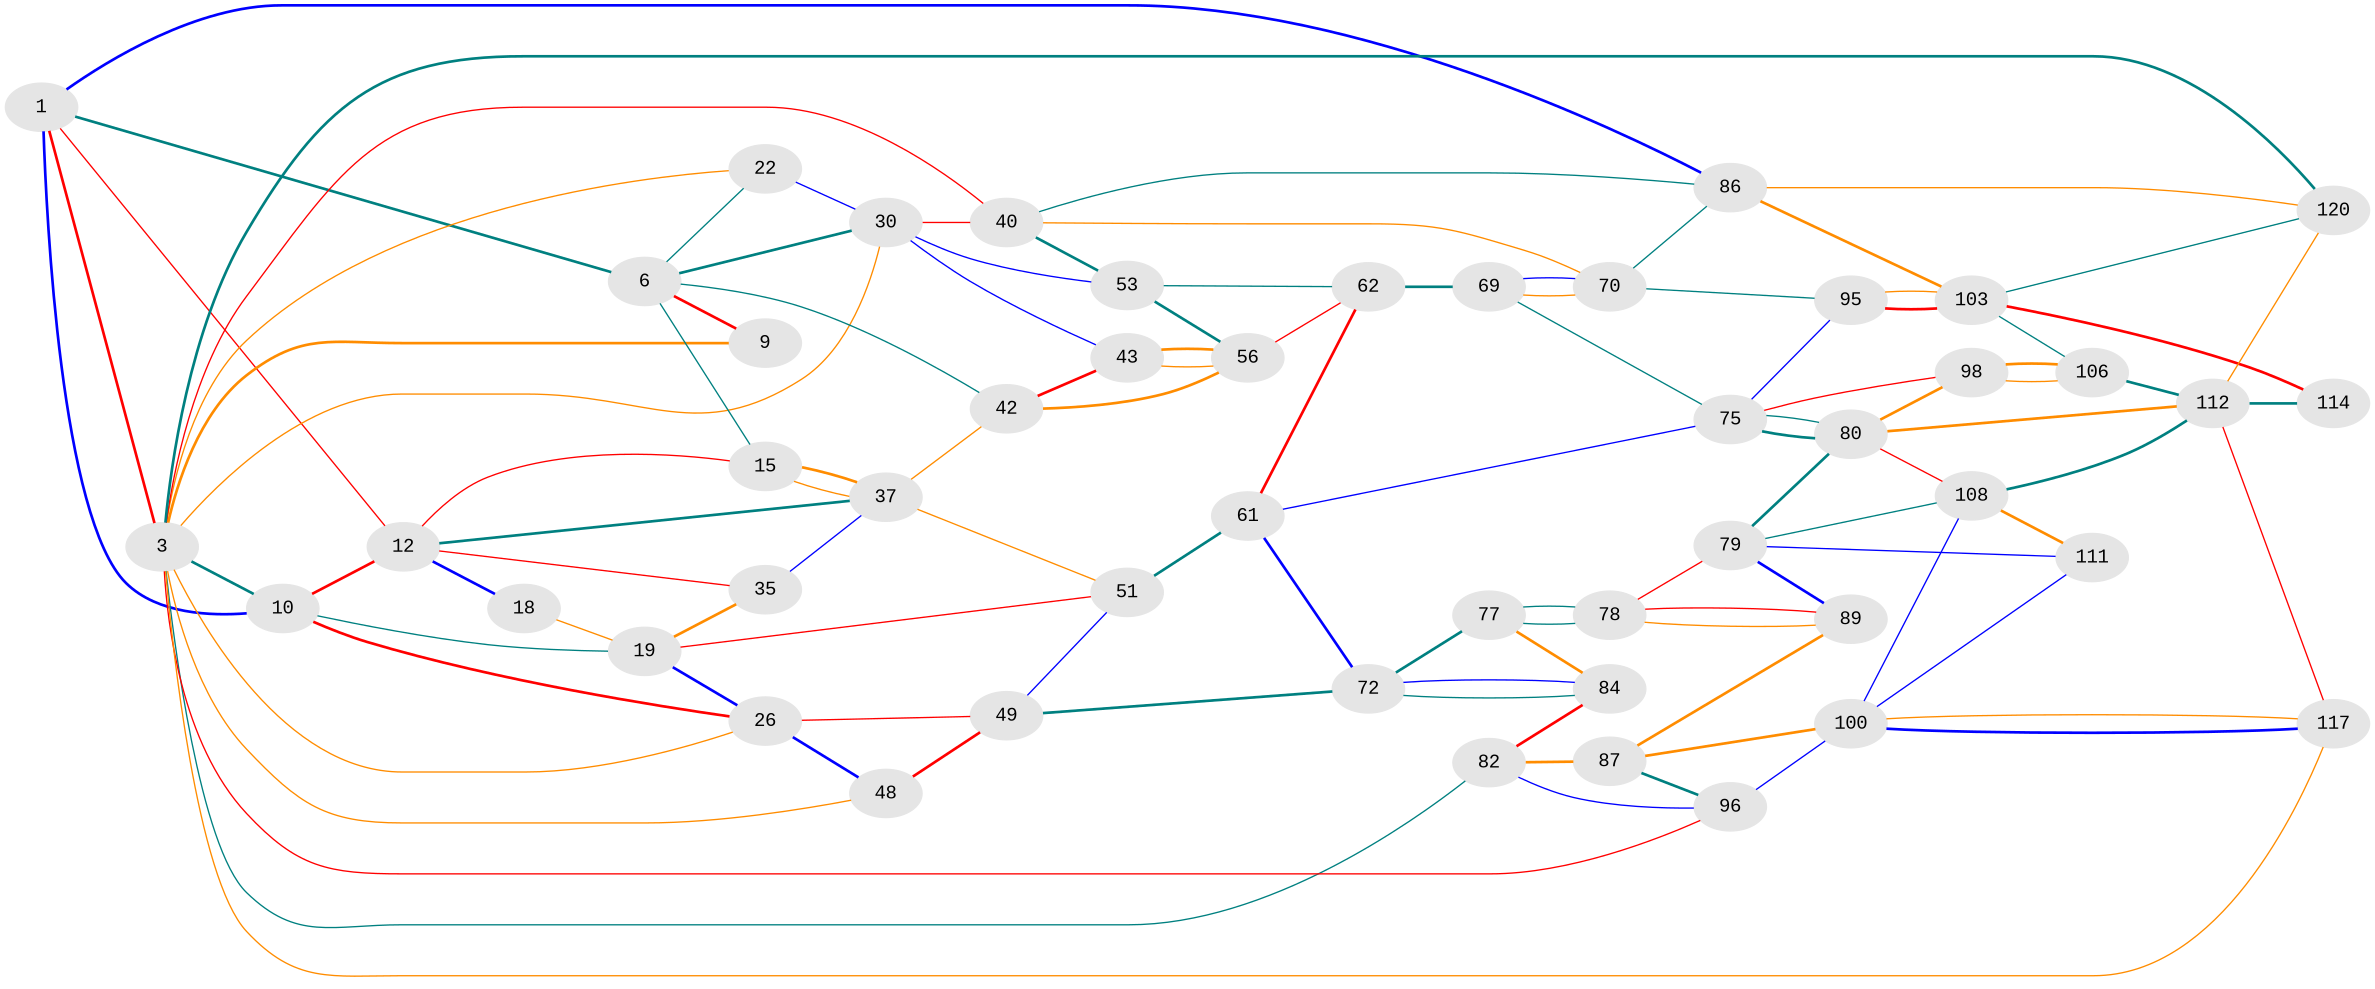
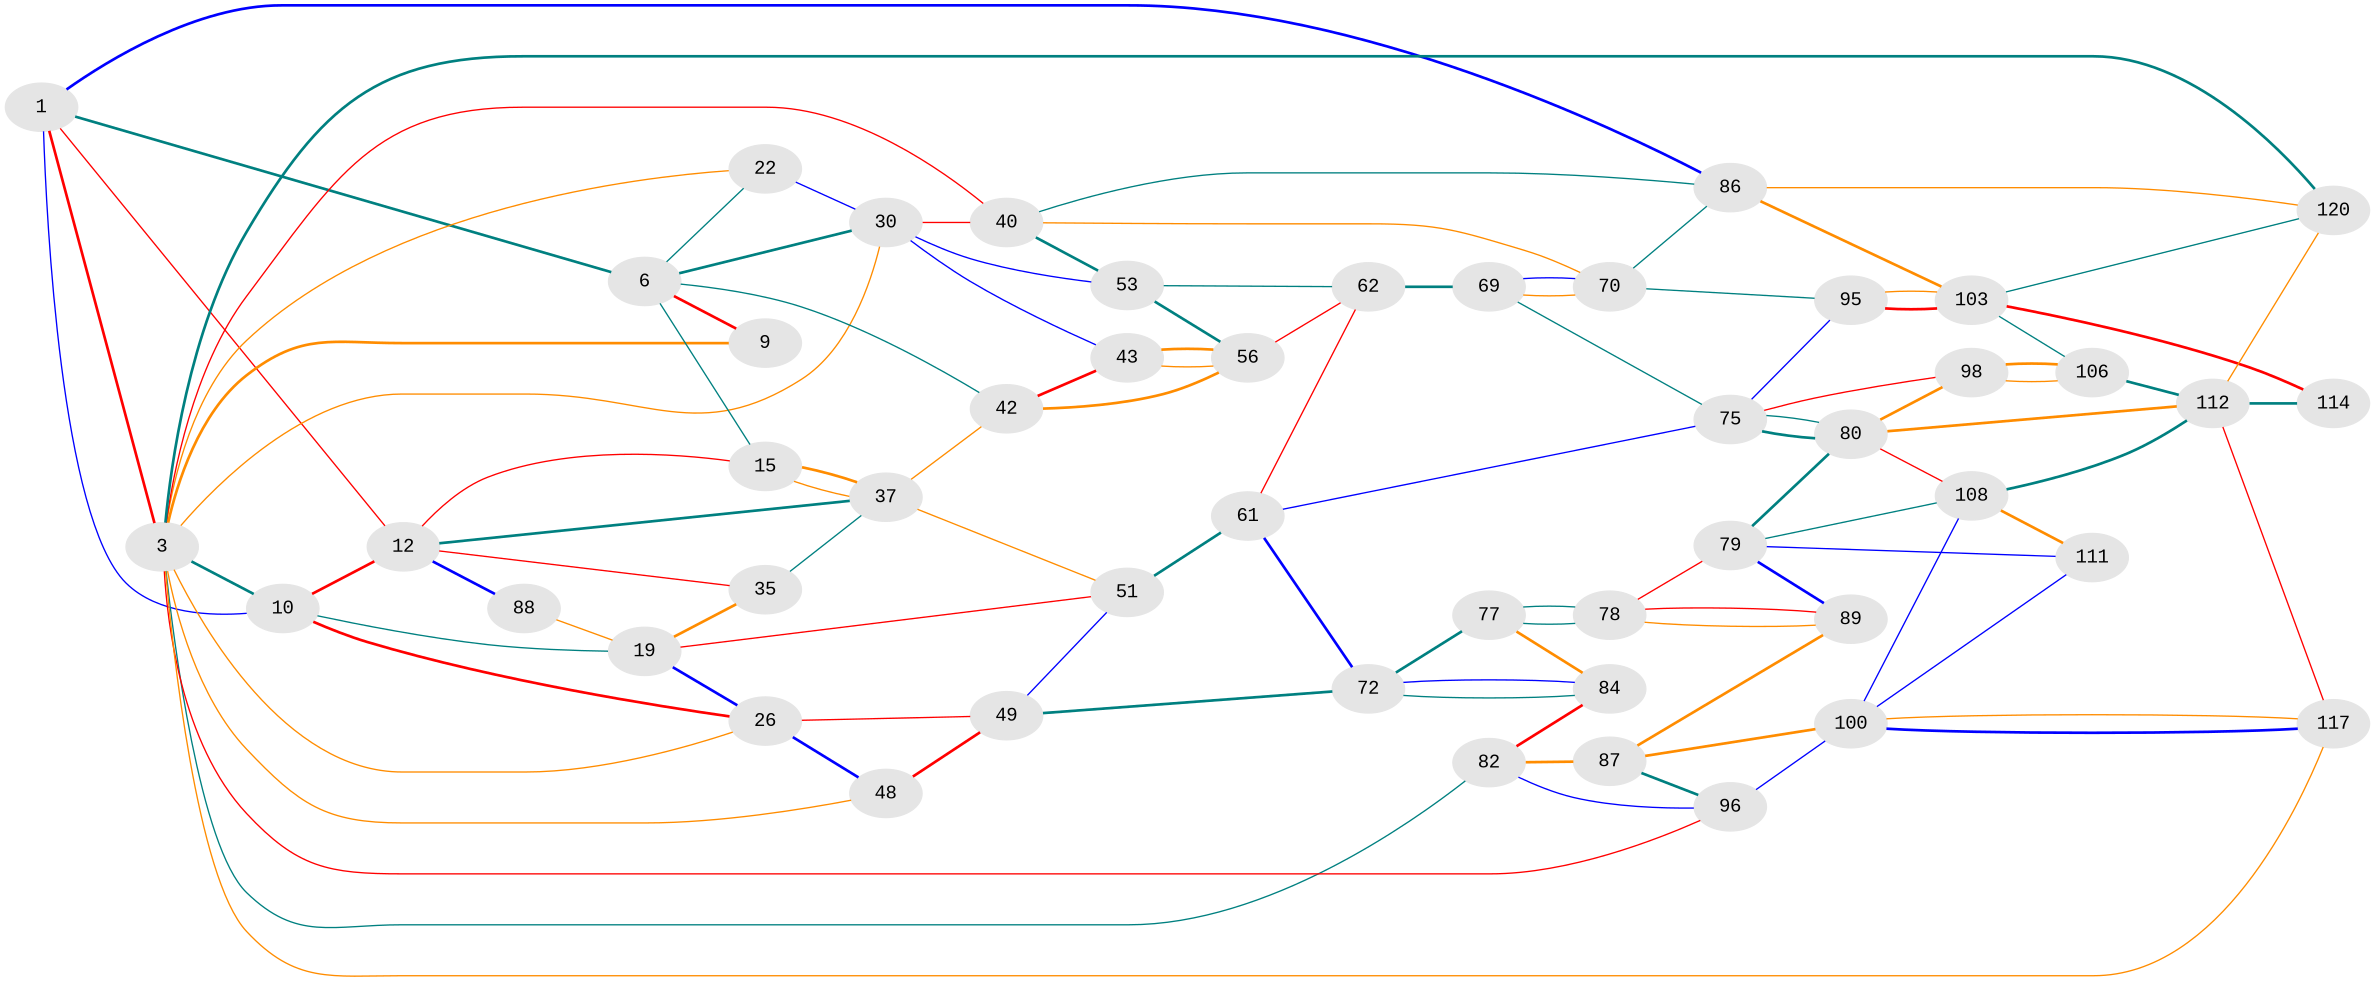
  graph {
    fontname="Liberation Mono"
    rankdir=LR
    node [color=gray90 fontname="Liberation Mono" style=filled]
    edge [color=teal fontname="Liberation Mono" style=solid]
    1 [super="+5+2"]
    3 [super="+64+4+25"]
    6 [super="+7+16"]
    10 [super="+24+11"]
    12 [super="+13"]
    86 [super="+92"]
    9
    22 [super="+23"]
    26 [super="+27"]
    30 [super="+31"]
    40 [super="+55+41"]
    48 [super="+66"]
    82 [super="+90+83"]
    96 [super="+99"]
    117
    120 [super="+123"]
    15
    42 [super="+46"]
    19 [super="+28"]
-   18
+   18 [label=88]
    35
    37 [super="+45"]
    49 [super="+50"]
    43
    53 [super="+57+54"]
    70 [super="+85"]
    84
    87 [super="+91+88"]
    103 [super="+104"]
    100 [super="+101"]
    56 [super="+60"]
    51 [super="+59"]
    61 [super="+74"]
    72 [super="+73"]
    62 [super="+63"]
    95
    77
    75 [super="+76"]
    69 [super="+71"]
    80 [super="+97"]
    98
    78
    108 [super="+116"]
    112 [super="+113+119"]
    106
    79 [super="+107"]
    89
    111
    114
    1 -- 3 [color=red style=bold]
    1 -- 6 [style=bold]
-   1 -- 10 [color=blue style=bold]
+   1 -- 10 [color=blue]
    1 -- 12 [color=red]
    1 -- 86 [color=blue style=bold]
    3 -- 10 [style=bold]
    3 -- 9 [color=darkorange style=bold]
    3 -- 22 [color=darkorange]
    3 -- 26 [color=darkorange]
    3 -- 30 [color=darkorange]
    3 -- 40 [color=red]
    3 -- 48 [color=darkorange weight=2]
    3 -- 82
    3 -- 96 [color=red]
    3 -- 117 [color=darkorange]
    3 -- 120 [style=bold]
    6 -- 9 [color=red style=bold]
    6 -- 22
    6 -- 30 [style=bold]
    6 -- 15
    6 -- 42
    10 -- 12 [color=red style=bold]
    10 -- 26 [color=red style=bold]
    10 -- 19
    12 -- 15 [color=red]
    12 -- 18 [color=blue style=bold weight=2]
    12 -- 35 [color=red]
    12 -- 37 [style=bold]
    86 -- 120 [color=darkorange]
    86 -- 103 [color=darkorange style=bold]
    22 -- 30 [color=blue]
    26 -- 48 [color=blue style=bold]
    26 -- 49 [color=red]
    30 -- 40 [color=red]
    30 -- 43 [color=blue]
    30 -- 53 [color=blue]
    40 -- 86
    40 -- 53 [style=bold]
    40 -- 70 [color=darkorange]
    48 -- 49 [color=red style=bold]
    82 -- 96 [color=blue]
    82 -- 84 [color=red style=bold]
    82 -- 87 [color=darkorange style=bold weight=2]
    96 -- 100 [color=blue]
    15 -- 37 [color=darkorange]
    15 -- 37 [color=darkorange style=bold]
    42 -- 43 [color=red style=bold]
    42 -- 56 [color=darkorange style=bold]
    19 -- 26 [color=blue style=bold]
    19 -- 35 [color=darkorange style=bold]
    19 -- 51 [color=red]
    18 -- 19 [color=darkorange]
-   35 -- 37 [color=blue]
+   35 -- 37
    37 -- 42 [color=darkorange]
    37 -- 51 [color=darkorange]
    49 -- 51 [color=blue]
    49 -- 72 [style=bold]
    43 -- 56 [color=darkorange]
    43 -- 56 [color=darkorange style=bold]
    53 -- 56 [style=bold]
    53 -- 62 [weight=2]
    70 -- 86
    70 -- 95
    87 -- 96 [style=bold]
    87 -- 100 [color=darkorange style=bold]
    87 -- 89 [color=darkorange style=bold]
    103 -- 120
    103 -- 106
    103 -- 114 [color=red style=bold]
    100 -- 117 [color=blue style=bold]
    100 -- 117 [color=darkorange]
    100 -- 108 [color=blue]
    100 -- 111 [color=blue]
    56 -- 62 [color=red]
    51 -- 61 [style=bold]
    61 -- 72 [color=blue style=bold]
-   61 -- 62 [color=red style=bold]
+   61 -- 62 [color=red]
    61 -- 75 [color=blue]
    72 -- 84
    72 -- 84 [color=blue]
    72 -- 77 [style=bold]
    62 -- 69 [style=bold weight=2]
    95 -- 103 [color=red style=bold]
    95 -- 103 [color=darkorange]
    77 -- 84 [color=darkorange style=bold]
    77 -- 78
    77 -- 78
    75 -- 95 [color=blue]
    75 -- 80 [style=bold]
    75 -- 80
    75 -- 98 [color=red]
    69 -- 70 [color=darkorange]
    69 -- 70 [color=blue]
    69 -- 75
    80 -- 98 [color=darkorange style=bold]
    80 -- 108 [color=red]
    80 -- 112 [color=darkorange style=bold]
    98 -- 106 [color=darkorange]
    98 -- 106 [color=darkorange style=bold]
    78 -- 79 [color=red]
    78 -- 89 [color=darkorange]
    78 -- 89 [color=red]
    108 -- 112 [style=bold]
    108 -- 111 [color=darkorange style=bold]
    112 -- 117 [color=red]
    112 -- 120 [color=darkorange]
    112 -- 114 [style=bold weight=2]
    106 -- 112 [style=bold]
    79 -- 80 [style=bold]
    79 -- 108
    79 -- 89 [color=blue style=bold]
    79 -- 111 [color=blue]
  }
